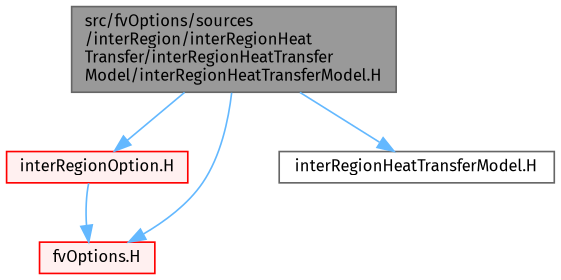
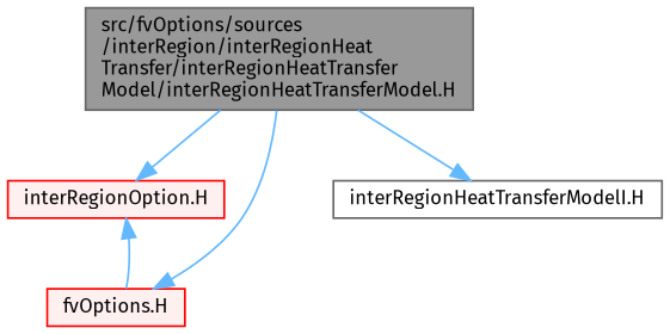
  digraph {
    fontname="Fira Sans"
    node [color=red fillcolor="#FFF0F0" fontname="Fira Sans" fontsize=10 shape=box style=filled]
    edge [color=steelblue1 fontname="Fira Sans" fontsize=10 labelfontname=Helvetica labelfontsize=10 style=solid]
    n1 [color=gray40 fillcolor=grey60 fontcolor=black height=0.2 label="src/fvOptions/sources\l/interRegion/interRegionHeat\lTransfer/interRegionHeatTransfer\lModel/interRegionHeatTransferModel.H" width=0.4]
    n2 [height=0.2 label="interRegionOption.H" width=0.4]
    n3 [height=0.2 label="fvOptions.H" width=0.4]
-   n4 [color=grey40 fillcolor=white height=0.2 label="interRegionHeatTransferModel.H" width=0.4]
+   n4 [color=grey40 fillcolor=white height=0.2 label="interRegionHeatTransferModelI.H" width=0.4]
    n1 -> n2
    n1 -> n3
    n1 -> n4
-   n2 -> n3
+   n3 -> n2
  }
